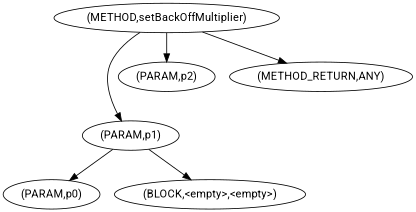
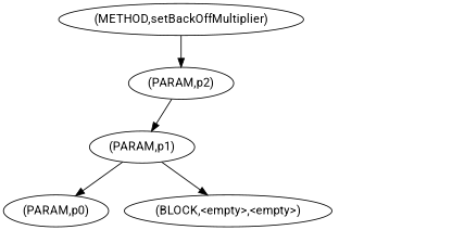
  digraph {
    fontname=Roboto
    node [fontname=Roboto]
    edge [fontname=Roboto]
    n1 [label=<(METHOD,setBackOffMultiplier)>]
    n2 [label=<(PARAM,p1)>]
    n3 [label=<(PARAM,p2)>]
-   n4 [label=<(METHOD_RETURN,ANY)>]
    n5 [label=<(PARAM,p0)>]
    n6 [label=<(BLOCK,&lt;empty&gt;,&lt;empty&gt;)>]
-   n1 -> n2
+   n3 -> n2
    n1 -> n3
-   n1 -> n4
    n2 -> n5
    n2 -> n6
  }
